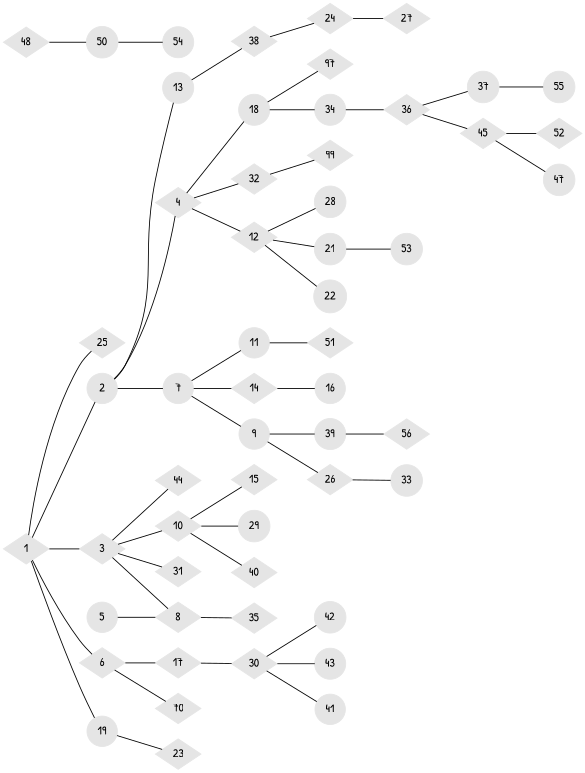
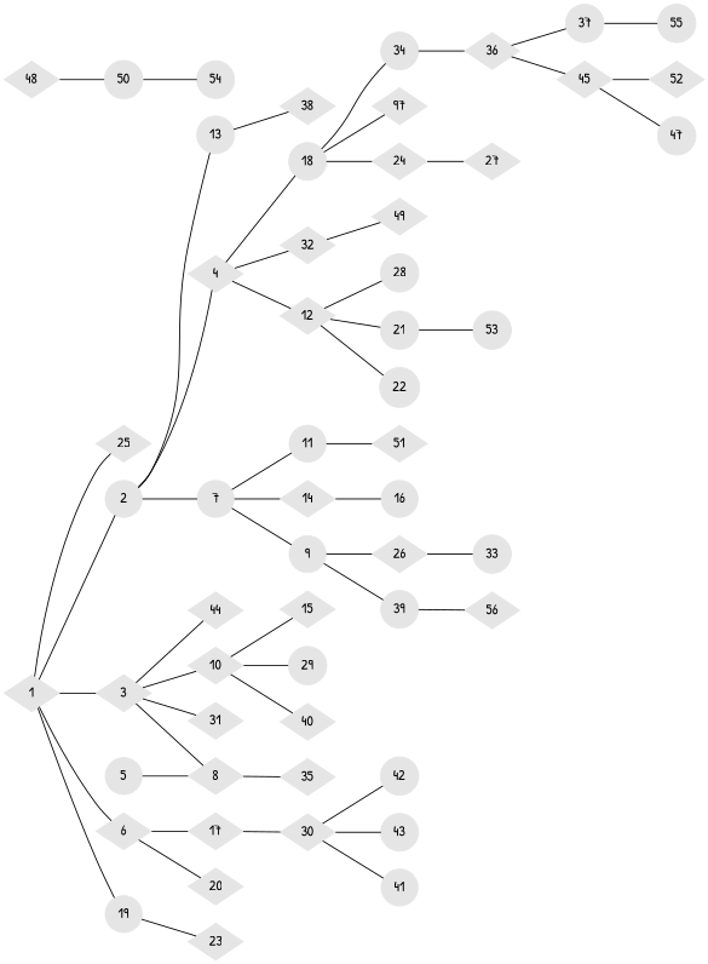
  graph {
    fontname="Patrick Hand"
    rankdir=LR
    node [color=gray90 fontname="Patrick Hand" shape=diamond style=filled]
    edge [fontname="Patrick Hand"]
    2 [shape=circle]
    1
    3
    6
    19 [shape=circle]
    25
    4
    7 [shape=circle]
    13 [shape=circle]
    10
    31
    44
    8
    17
-   20 [label=70]
+   20
    23
    12
    18 [shape=circle]
    32
    9 [shape=circle]
    11 [shape=circle]
    14
    38
    5 [shape=circle]
    15
    29 [shape=circle]
    40
    21 [shape=circle]
    22 [shape=circle]
    28 [shape=circle]
    24
    34 [shape=circle]
    n33 [label=97]
-   49 [label=99]
+   49
    35
    30
    26
    39 [shape=circle]
    51
    16 [shape=circle]
    33 [shape=circle]
    56
    53 [shape=circle]
    41 [shape=circle]
    42 [shape=circle]
    43 [shape=circle]
    27
    36
    37 [shape=circle]
    45
    55 [shape=circle]
    47 [shape=circle]
    52
    50 [shape=circle]
    48
    54 [shape=circle]
    2 -- 4
    2 -- 7
    2 -- 13
    1 -- 2
    1 -- 3
    1 -- 6
    1 -- 19
    1 -- 25
    3 -- 10
    3 -- 31
    3 -- 44
    3 -- 8
    6 -- 17
    6 -- 20
    19 -- 23
    4 -- 12
    4 -- 18
    4 -- 32
    7 -- 9
    7 -- 11
    7 -- 14
    13 -- 38
    10 -- 15
    10 -- 29
    10 -- 40
    8 -- 35
    17 -- 30
    12 -- 21
    12 -- 22
    12 -- 28
-   38 -- 24
+   18 -- 24
    18 -- 34
    18 -- n33
    32 -- 49
    9 -- 26
    9 -- 39
    11 -- 51
    14 -- 16
    5 -- 8
    21 -- 53
    24 -- 27
    34 -- 36
    30 -- 41
    30 -- 42
    30 -- 43
    26 -- 33
    39 -- 56
    36 -- 37
    36 -- 45
    37 -- 55
    45 -- 47
    45 -- 52
    50 -- 54
    48 -- 50
  }
